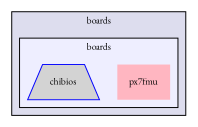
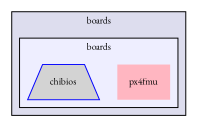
  digraph {
    compound=true
    fontname="EB Garamond"
    node [fontname="EB Garamond" fontsize=10 style=filled color=blue]
-   n1 [label=px7fmu shape=plaintext fillcolor=lightpink]
+   n1 [label=px4fmu shape=plaintext fillcolor=lightpink]
    n2 [fillcolor=lightgrey label=chibios shape=trapezium]
    subgraph cluster_1 {
      bgcolor="#ddddee"
      fontsize=10
      label=boards
      pencolor=black
      subgraph cluster_2 {
        bgcolor="#eeeeff"
        fontsize=10
        pencolor=black
        n1
        n2
      }
    }
  }
